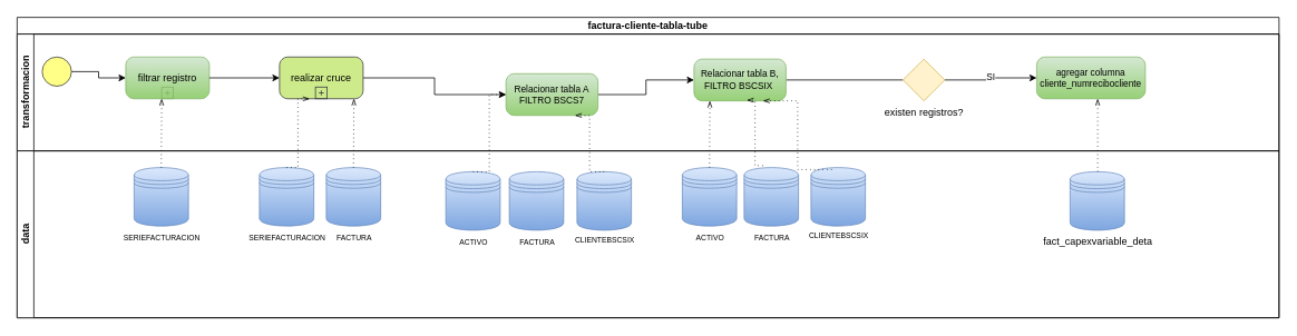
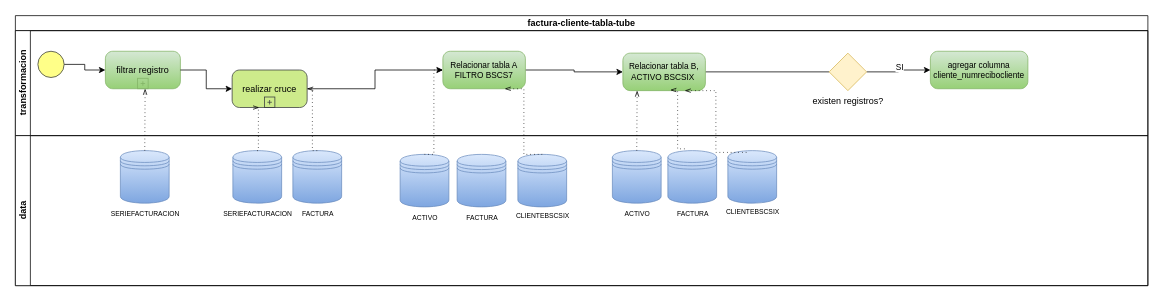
  <mxCell id="0" />
  <mxCell id="1" parent="0" />
  <mxCell id="2" value="factura-cliente-tabla-tube" style="swimlane;html=1;childLayout=stackLayout;resizeParent=1;resizeParentMax=0;horizontal=1;startSize=20;horizontalStack=0;whiteSpace=wrap;" vertex="1" parent="1"><mxGeometry x="20" y="20" width="1510" height="360" as="geometry" /></mxCell>
  <mxCell id="3" value="transformacion" style="swimlane;html=1;startSize=20;horizontal=0;" vertex="1" parent="2"><mxGeometry y="20" width="1510" height="140" as="geometry" /></mxCell>
  <mxCell id="4" style="edgeStyle=orthogonalEdgeStyle;rounded=0;orthogonalLoop=1;jettySize=auto;html=1;" edge="1" parent="3" source="5" target="6"><mxGeometry relative="1" as="geometry" /></mxCell>
  <mxCell id="5" value="" style="points=[[0.145,0.145,0],[0.5,0,0],[0.855,0.145,0],[1,0.5,0],[0.855,0.855,0],[0.5,1,0],[0.145,0.855,0],[0,0.5,0]];shape=mxgraph.bpmn.event;html=1;verticalLabelPosition=bottom;labelBackgroundColor=#ffffff;verticalAlign=top;align=center;perimeter=ellipsePerimeter;outlineConnect=0;aspect=fixed;outline=standard;symbol=general;fillColor=#ffff88;strokeColor=#36393d;" vertex="1" parent="3"><mxGeometry x="30" y="27.5" width="35" height="35" as="geometry" /></mxCell>
- <mxCell id="6" value="filtrar registro" style="points=[[0.25,0,0],[0.5,0,0],[0.75,0,0],[1,0.25,0],[1,0.5,0],[1,0.75,0],[0.75,1,0],[0.5,1,0],[0.25,1,0],[0,0.75,0],[0,0.5,0],[0,0.25,0]];shape=mxgraph.bpmn.task;whiteSpace=wrap;rectStyle=rounded;size=10;html=1;container=1;expand=0;collapsible=0;taskMarker=abstract;isLoopSub=1;fillColor=#d5e8d4;gradientColor=#97d077;strokeColor=#82b366;" vertex="1" parent="3"><mxGeometry x="130" y="27.5" width="100" height="50" as="geometry" /></mxCell>
+ <mxCell id="6" value="filtrar registro" style="points=[[0.25,0,0],[0.5,0,0],[0.75,0,0],[1,0.25,0],[1,0.5,0],[1,0.75,0],[0.75,1,0],[0.5,1,0],[0.25,1,0],[0,0.75,0],[0,0.5,0],[0,0.25,0]];shape=mxgraph.bpmn.task;whiteSpace=wrap;rectStyle=rounded;size=10;html=1;container=1;expand=0;collapsible=0;taskMarker=abstract;isLoopSub=1;fillColor=#d5e8d4;gradientColor=#97d077;strokeColor=#82b366;" vertex="1" parent="3"><mxGeometry x="120" y="27.5" width="100" height="50" as="geometry" /></mxCell>
  <mxCell id="7" style="edgeStyle=orthogonalEdgeStyle;rounded=0;orthogonalLoop=1;jettySize=auto;html=1;" edge="1" parent="3" source="8" target="11"><mxGeometry relative="1" as="geometry" /></mxCell>
- <mxCell id="8" value="realizar cruce" style="points=[[0.25,0,0],[0.5,0,0],[0.75,0,0],[1,0.25,0],[1,0.5,0],[1,0.75,0],[0.75,1,0],[0.5,1,0],[0.25,1,0],[0,0.75,0],[0,0.5,0],[0,0.25,0]];shape=mxgraph.bpmn.task;whiteSpace=wrap;rectStyle=rounded;size=10;html=1;container=1;expand=0;collapsible=0;taskMarker=abstract;isLoopSub=1;fillColor=#cdeb8b;strokeColor=#36393d;" vertex="1" parent="3"><mxGeometry x="314" y="27.5" width="100" height="50" as="geometry" /></mxCell>
+ <mxCell id="8" value="realizar cruce" style="points=[[0.25,0,0],[0.5,0,0],[0.75,0,0],[1,0.25,0],[1,0.5,0],[1,0.75,0],[0.75,1,0],[0.5,1,0],[0.25,1,0],[0,0.75,0],[0,0.5,0],[0,0.25,0]];shape=mxgraph.bpmn.task;whiteSpace=wrap;rectStyle=rounded;size=10;html=1;container=1;expand=0;collapsible=0;taskMarker=abstract;isLoopSub=1;fillColor=#cdeb8b;strokeColor=#36393d;" vertex="1" parent="3"><mxGeometry x="289" y="52.5" width="100" height="50" as="geometry" /></mxCell>
  <mxCell id="9" style="edgeStyle=orthogonalEdgeStyle;rounded=0;orthogonalLoop=1;jettySize=auto;html=1;entryX=0;entryY=0.5;entryDx=0;entryDy=0;entryPerimeter=0;" edge="1" parent="3" source="6" target="8"><mxGeometry relative="1" as="geometry" /></mxCell>
  <mxCell id="10" style="edgeStyle=orthogonalEdgeStyle;rounded=0;orthogonalLoop=1;jettySize=auto;html=1;" edge="1" parent="3" source="11" target="14"><mxGeometry relative="1" as="geometry" /></mxCell>
- <mxCell id="11" value="Relacionar tabla A&lt;br&gt;FILTRO&amp;nbsp;BSCS7" style="points=[[0.25,0,0],[0.5,0,0],[0.75,0,0],[1,0.25,0],[1,0.5,0],[1,0.75,0],[0.75,1,0],[0.5,1,0],[0.25,1,0],[0,0.75,0],[0,0.5,0],[0,0.25,0]];shape=mxgraph.bpmn.task;whiteSpace=wrap;rectStyle=rounded;size=10;html=1;container=1;expand=0;collapsible=0;taskMarker=abstract;fontSize=11;fillColor=#d5e8d4;gradientColor=#97d077;strokeColor=#82b366;" vertex="1" parent="3"><mxGeometry x="585" y="47.5" width="110" height="50" as="geometry" /></mxCell>
+ <mxCell id="11" value="Relacionar tabla A&lt;br&gt;FILTRO&amp;nbsp;BSCS7" style="points=[[0.25,0,0],[0.5,0,0],[0.75,0,0],[1,0.25,0],[1,0.5,0],[1,0.75,0],[0.75,1,0],[0.5,1,0],[0.25,1,0],[0,0.75,0],[0,0.5,0],[0,0.25,0]];shape=mxgraph.bpmn.task;whiteSpace=wrap;rectStyle=rounded;size=10;html=1;container=1;expand=0;collapsible=0;taskMarker=abstract;fontSize=11;fillColor=#d5e8d4;gradientColor=#97d077;strokeColor=#82b366;" vertex="1" parent="3"><mxGeometry x="570" y="27.5" width="110" height="50" as="geometry" /></mxCell>
  <mxCell id="12" value="agregar columna&lt;br&gt;cliente_numrecibocliente" style="points=[[0.25,0,0],[0.5,0,0],[0.75,0,0],[1,0.25,0],[1,0.5,0],[1,0.75,0],[0.75,1,0],[0.5,1,0],[0.25,1,0],[0,0.75,0],[0,0.5,0],[0,0.25,0]];shape=mxgraph.bpmn.task;whiteSpace=wrap;rectStyle=rounded;size=10;html=1;container=1;expand=0;collapsible=0;taskMarker=abstract;fontSize=11;fillColor=#d5e8d4;gradientColor=#97d077;strokeColor=#82b366;" vertex="1" parent="3"><mxGeometry x="1220" y="27.5" width="130" height="50" as="geometry" /></mxCell>
  <mxCell id="13" style="edgeStyle=orthogonalEdgeStyle;rounded=0;orthogonalLoop=1;jettySize=auto;html=1;endArrow=none;" edge="1" parent="3" source="14" target="17"><mxGeometry relative="1" as="geometry" /></mxCell>
- <mxCell id="14" value="Relacionar tabla B, FILTRO&amp;nbsp;BSCSIX&amp;nbsp;" style="points=[[0.25,0,0],[0.5,0,0],[0.75,0,0],[1,0.25,0],[1,0.5,0],[1,0.75,0],[0.75,1,0],[0.5,1,0],[0.25,1,0],[0,0.75,0],[0,0.5,0],[0,0.25,0]];shape=mxgraph.bpmn.task;whiteSpace=wrap;rectStyle=rounded;size=10;html=1;container=1;expand=0;collapsible=0;taskMarker=abstract;fontSize=11;fillColor=#d5e8d4;gradientColor=#97d077;strokeColor=#82b366;" vertex="1" parent="3"><mxGeometry x="810" y="30" width="110" height="50" as="geometry" /></mxCell>
+ <mxCell id="14" value="Relacionar tabla B, ACTIVO&amp;nbsp;BSCSIX&amp;nbsp;" style="points=[[0.25,0,0],[0.5,0,0],[0.75,0,0],[1,0.25,0],[1,0.5,0],[1,0.75,0],[0.75,1,0],[0.5,1,0],[0.25,1,0],[0,0.75,0],[0,0.5,0],[0,0.25,0]];shape=mxgraph.bpmn.task;whiteSpace=wrap;rectStyle=rounded;size=10;html=1;container=1;expand=0;collapsible=0;taskMarker=abstract;fontSize=11;fillColor=#d5e8d4;gradientColor=#97d077;strokeColor=#82b366;" vertex="1" parent="3"><mxGeometry x="810" y="30" width="110" height="50" as="geometry" /></mxCell>
  <mxCell id="15" style="edgeStyle=orthogonalEdgeStyle;rounded=0;orthogonalLoop=1;jettySize=auto;html=1;" edge="1" parent="3" source="17" target="12"><mxGeometry relative="1" as="geometry" /></mxCell>
  <mxCell id="16" value="SI" style="edgeLabel;html=1;align=center;verticalAlign=middle;resizable=0;points=[];" vertex="1" connectable="0" parent="15"><mxGeometry x="0.022" y="2" relative="1" as="geometry"><mxPoint x="1" y="-2" as="offset" /></mxGeometry></mxCell>
- <mxCell id="17" value="existen registros?" style="points=[[0.25,0.25,0],[0.5,0,0],[0.75,0.25,0],[1,0.5,0],[0.75,0.75,0],[0.5,1,0],[0.25,0.75,0],[0,0.5,0]];shape=mxgraph.bpmn.gateway2;html=1;verticalLabelPosition=bottom;labelBackgroundColor=#ffffff;verticalAlign=top;align=center;perimeter=rhombusPerimeter;outlineConnect=0;outline=none;symbol=none;fillColor=#fff2cc;strokeColor=#d6b656;" vertex="1" parent="3"><mxGeometry x="1060" y="30" width="50" height="50" as="geometry" /></mxCell>
+ <mxCell id="17" value="existen registros?" style="points=[[0.25,0.25,0],[0.5,0,0],[0.75,0.25,0],[1,0.5,0],[0.75,0.75,0],[0.5,1,0],[0.25,0.75,0],[0,0.5,0]];shape=mxgraph.bpmn.gateway2;html=1;verticalLabelPosition=bottom;labelBackgroundColor=#ffffff;verticalAlign=top;align=center;perimeter=rhombusPerimeter;outlineConnect=0;outline=none;symbol=none;fillColor=#fff2cc;strokeColor=#d6b656;" vertex="1" parent="3"><mxGeometry x="1085" y="30" width="50" height="50" as="geometry" /></mxCell>
  <mxCell id="18" value="data" style="swimlane;html=1;startSize=20;horizontal=0;" vertex="1" parent="2"><mxGeometry y="160" width="1510" height="200" as="geometry" /></mxCell>
  <mxCell id="19" value="&lt;font style=&quot;font-size: 9px;&quot;&gt;SERIEFACTURACION&lt;/font&gt;" style="shape=datastore;html=1;labelPosition=center;verticalLabelPosition=bottom;align=center;verticalAlign=top;fillColor=#dae8fc;gradientColor=#7ea6e0;strokeColor=#6c8ebf;" vertex="1" parent="18"><mxGeometry x="140" y="20" width="65" height="70" as="geometry" /></mxCell>
  <mxCell id="20" value="&lt;font style=&quot;font-size: 9px;&quot;&gt;FACTURA&lt;/font&gt;" style="shape=datastore;html=1;labelPosition=center;verticalLabelPosition=bottom;align=center;verticalAlign=top;fillColor=#dae8fc;gradientColor=#7ea6e0;strokeColor=#6c8ebf;" vertex="1" parent="18"><mxGeometry x="370" y="20" width="65" height="70" as="geometry" /></mxCell>
  <mxCell id="21" value="&lt;font style=&quot;font-size: 9px;&quot;&gt;SERIEFACTURACION&lt;/font&gt;" style="shape=datastore;html=1;labelPosition=center;verticalLabelPosition=bottom;align=center;verticalAlign=top;fillColor=#dae8fc;gradientColor=#7ea6e0;strokeColor=#6c8ebf;" vertex="1" parent="18"><mxGeometry x="290" y="20" width="65" height="70" as="geometry" /></mxCell>
- <mxCell id="22" value="fact_capexvariable_deta" style="shape=datastore;html=1;labelPosition=center;verticalLabelPosition=bottom;align=center;verticalAlign=top;fillColor=#dae8fc;gradientColor=#7ea6e0;strokeColor=#6c8ebf;" vertex="1" parent="18"><mxGeometry x="1260" y="25" width="65" height="70" as="geometry" /></mxCell>
  <mxCell id="23" value="&lt;font style=&quot;font-size: 9px;&quot;&gt;ACTIVO&lt;/font&gt;" style="shape=datastore;html=1;labelPosition=center;verticalLabelPosition=bottom;align=center;verticalAlign=top;fillColor=#dae8fc;gradientColor=#7ea6e0;strokeColor=#6c8ebf;" vertex="1" parent="18"><mxGeometry x="513" y="25" width="65" height="70" as="geometry" /></mxCell>
  <mxCell id="24" value="&lt;font style=&quot;font-size: 9px;&quot;&gt;FACTURA&lt;/font&gt;" style="shape=datastore;html=1;labelPosition=center;verticalLabelPosition=bottom;align=center;verticalAlign=top;fillColor=#dae8fc;gradientColor=#7ea6e0;strokeColor=#6c8ebf;" vertex="1" parent="18"><mxGeometry x="589" y="25" width="65" height="70" as="geometry" /></mxCell>
  <mxCell id="25" value="CLIENTEBSCSIX" style="shape=datastore;html=1;labelPosition=center;verticalLabelPosition=bottom;align=center;verticalAlign=top;fontSize=9;fillColor=#dae8fc;gradientColor=#7ea6e0;strokeColor=#6c8ebf;" vertex="1" parent="18"><mxGeometry x="670" y="25" width="65" height="70" as="geometry" /></mxCell>
  <mxCell id="26" value="&lt;font style=&quot;font-size: 9px;&quot;&gt;ACTIVO&lt;/font&gt;" style="shape=datastore;html=1;labelPosition=center;verticalLabelPosition=bottom;align=center;verticalAlign=top;fillColor=#dae8fc;gradientColor=#7ea6e0;strokeColor=#6c8ebf;" vertex="1" parent="18"><mxGeometry x="796" y="20" width="65" height="70" as="geometry" /></mxCell>
  <mxCell id="27" value="&lt;font style=&quot;font-size: 9px;&quot;&gt;FACTURA&lt;/font&gt;" style="shape=datastore;html=1;labelPosition=center;verticalLabelPosition=bottom;align=center;verticalAlign=top;fillColor=#dae8fc;gradientColor=#7ea6e0;strokeColor=#6c8ebf;" vertex="1" parent="18"><mxGeometry x="870" y="20" width="65" height="70" as="geometry" /></mxCell>
  <mxCell id="28" value="CLIENTEBSCSIX" style="shape=datastore;html=1;labelPosition=center;verticalLabelPosition=bottom;align=center;verticalAlign=top;fontSize=9;fillColor=#dae8fc;gradientColor=#7ea6e0;strokeColor=#6c8ebf;" vertex="1" parent="18"><mxGeometry x="950" y="20" width="65" height="70" as="geometry" /></mxCell>
- <mxCell id="29" value="" style="edgeStyle=elbowEdgeStyle;fontSize=12;html=1;endFill=0;startFill=0;endSize=6;startSize=6;dashed=1;dashPattern=1 4;endArrow=openThin;startArrow=none;rounded=0;" edge="1" parent="2" source="22" target="12"><mxGeometry width="160" relative="1" as="geometry"><mxPoint x="1100" y="190" as="sourcePoint" /><mxPoint x="1120" y="190" as="targetPoint" /></mxGeometry></mxCell>
  <mxCell id="30" value="" style="edgeStyle=elbowEdgeStyle;fontSize=12;html=1;endFill=0;startFill=0;endSize=6;startSize=6;dashed=1;dashPattern=1 4;endArrow=openThin;startArrow=none;rounded=0;exitX=0.5;exitY=0;exitDx=0;exitDy=0;" edge="1" parent="2" source="20" target="8"><mxGeometry width="160" relative="1" as="geometry"><mxPoint x="520" y="190" as="sourcePoint" /><mxPoint x="680" y="190" as="targetPoint" /></mxGeometry></mxCell>
  <mxCell id="31" value="" style="edgeStyle=elbowEdgeStyle;fontSize=12;html=1;endFill=0;startFill=0;endSize=6;startSize=6;dashed=1;dashPattern=1 4;endArrow=openThin;startArrow=none;rounded=0;exitX=0.5;exitY=0;exitDx=0;exitDy=0;entryX=0.36;entryY=1.002;entryDx=0;entryDy=0;entryPerimeter=0;" edge="1" parent="2" source="21" target="8"><mxGeometry width="160" relative="1" as="geometry"><mxPoint x="520" y="190" as="sourcePoint" /><mxPoint x="680" y="190" as="targetPoint" /></mxGeometry></mxCell>
  <mxCell id="32" value="" style="edgeStyle=elbowEdgeStyle;fontSize=12;html=1;endFill=0;startFill=0;endSize=6;startSize=6;dashed=1;dashPattern=1 4;endArrow=openThin;startArrow=none;rounded=0;exitX=0.5;exitY=0;exitDx=0;exitDy=0;" edge="1" parent="2" source="19" target="6"><mxGeometry width="160" relative="1" as="geometry"><mxPoint x="400" y="190" as="sourcePoint" /><mxPoint x="560" y="190" as="targetPoint" /></mxGeometry></mxCell>
  <mxCell id="33" value="" style="edgeStyle=elbowEdgeStyle;fontSize=12;html=1;endFill=0;startFill=0;endSize=6;startSize=6;dashed=1;dashPattern=1 4;endArrow=openThin;startArrow=none;rounded=0;exitX=0.5;exitY=0;exitDx=0;exitDy=0;" edge="1" parent="2" source="23" target="11"><mxGeometry width="160" relative="1" as="geometry"><mxPoint x="610" y="190" as="sourcePoint" /><mxPoint x="770" y="190" as="targetPoint" /></mxGeometry></mxCell>
  <mxCell id="34" value="" style="edgeStyle=elbowEdgeStyle;fontSize=12;html=1;endFill=0;startFill=0;endSize=6;startSize=6;dashed=1;dashPattern=1 4;endArrow=openThin;startArrow=none;rounded=0;entryX=0.75;entryY=1;entryDx=0;entryDy=0;entryPerimeter=0;exitX=0.5;exitY=0;exitDx=0;exitDy=0;" edge="1" parent="2" source="25" target="11"><mxGeometry width="160" relative="1" as="geometry"><mxPoint x="610" y="190" as="sourcePoint" /><mxPoint x="770" y="190" as="targetPoint" /></mxGeometry></mxCell>
  <mxCell id="35" value="" style="edgeStyle=elbowEdgeStyle;fontSize=12;html=1;endFill=0;startFill=0;endSize=6;startSize=6;dashed=1;dashPattern=1 4;endArrow=openThin;startArrow=none;rounded=0;exitX=0.5;exitY=0;exitDx=0;exitDy=0;" edge="1" parent="2" source="26" target="14"><mxGeometry width="160" relative="1" as="geometry"><mxPoint x="610" y="190" as="sourcePoint" /><mxPoint x="770" y="190" as="targetPoint" /></mxGeometry></mxCell>
  <mxCell id="36" value="" style="edgeStyle=elbowEdgeStyle;fontSize=12;html=1;endFill=0;startFill=0;endSize=6;startSize=6;dashed=1;dashPattern=1 4;endArrow=openThin;startArrow=none;rounded=0;entryX=0.575;entryY=0.984;entryDx=0;entryDy=0;entryPerimeter=0;exitX=0.345;exitY=-0.034;exitDx=0;exitDy=0;exitPerimeter=0;" edge="1" parent="2" source="27" target="14"><mxGeometry width="160" relative="1" as="geometry"><mxPoint x="610" y="190" as="sourcePoint" /><mxPoint x="770" y="190" as="targetPoint" /></mxGeometry></mxCell>
  <mxCell id="37" value="" style="edgeStyle=elbowEdgeStyle;fontSize=12;html=1;endFill=0;startFill=0;endSize=6;startSize=6;dashed=1;dashPattern=1 4;endArrow=openThin;startArrow=none;rounded=0;entryX=0.75;entryY=1;entryDx=0;entryDy=0;entryPerimeter=0;exitX=0.382;exitY=0.034;exitDx=0;exitDy=0;exitPerimeter=0;" edge="1" parent="2" source="28" target="14"><mxGeometry width="160" relative="1" as="geometry"><mxPoint x="610" y="190" as="sourcePoint" /><mxPoint x="770" y="190" as="targetPoint" /></mxGeometry></mxCell>
